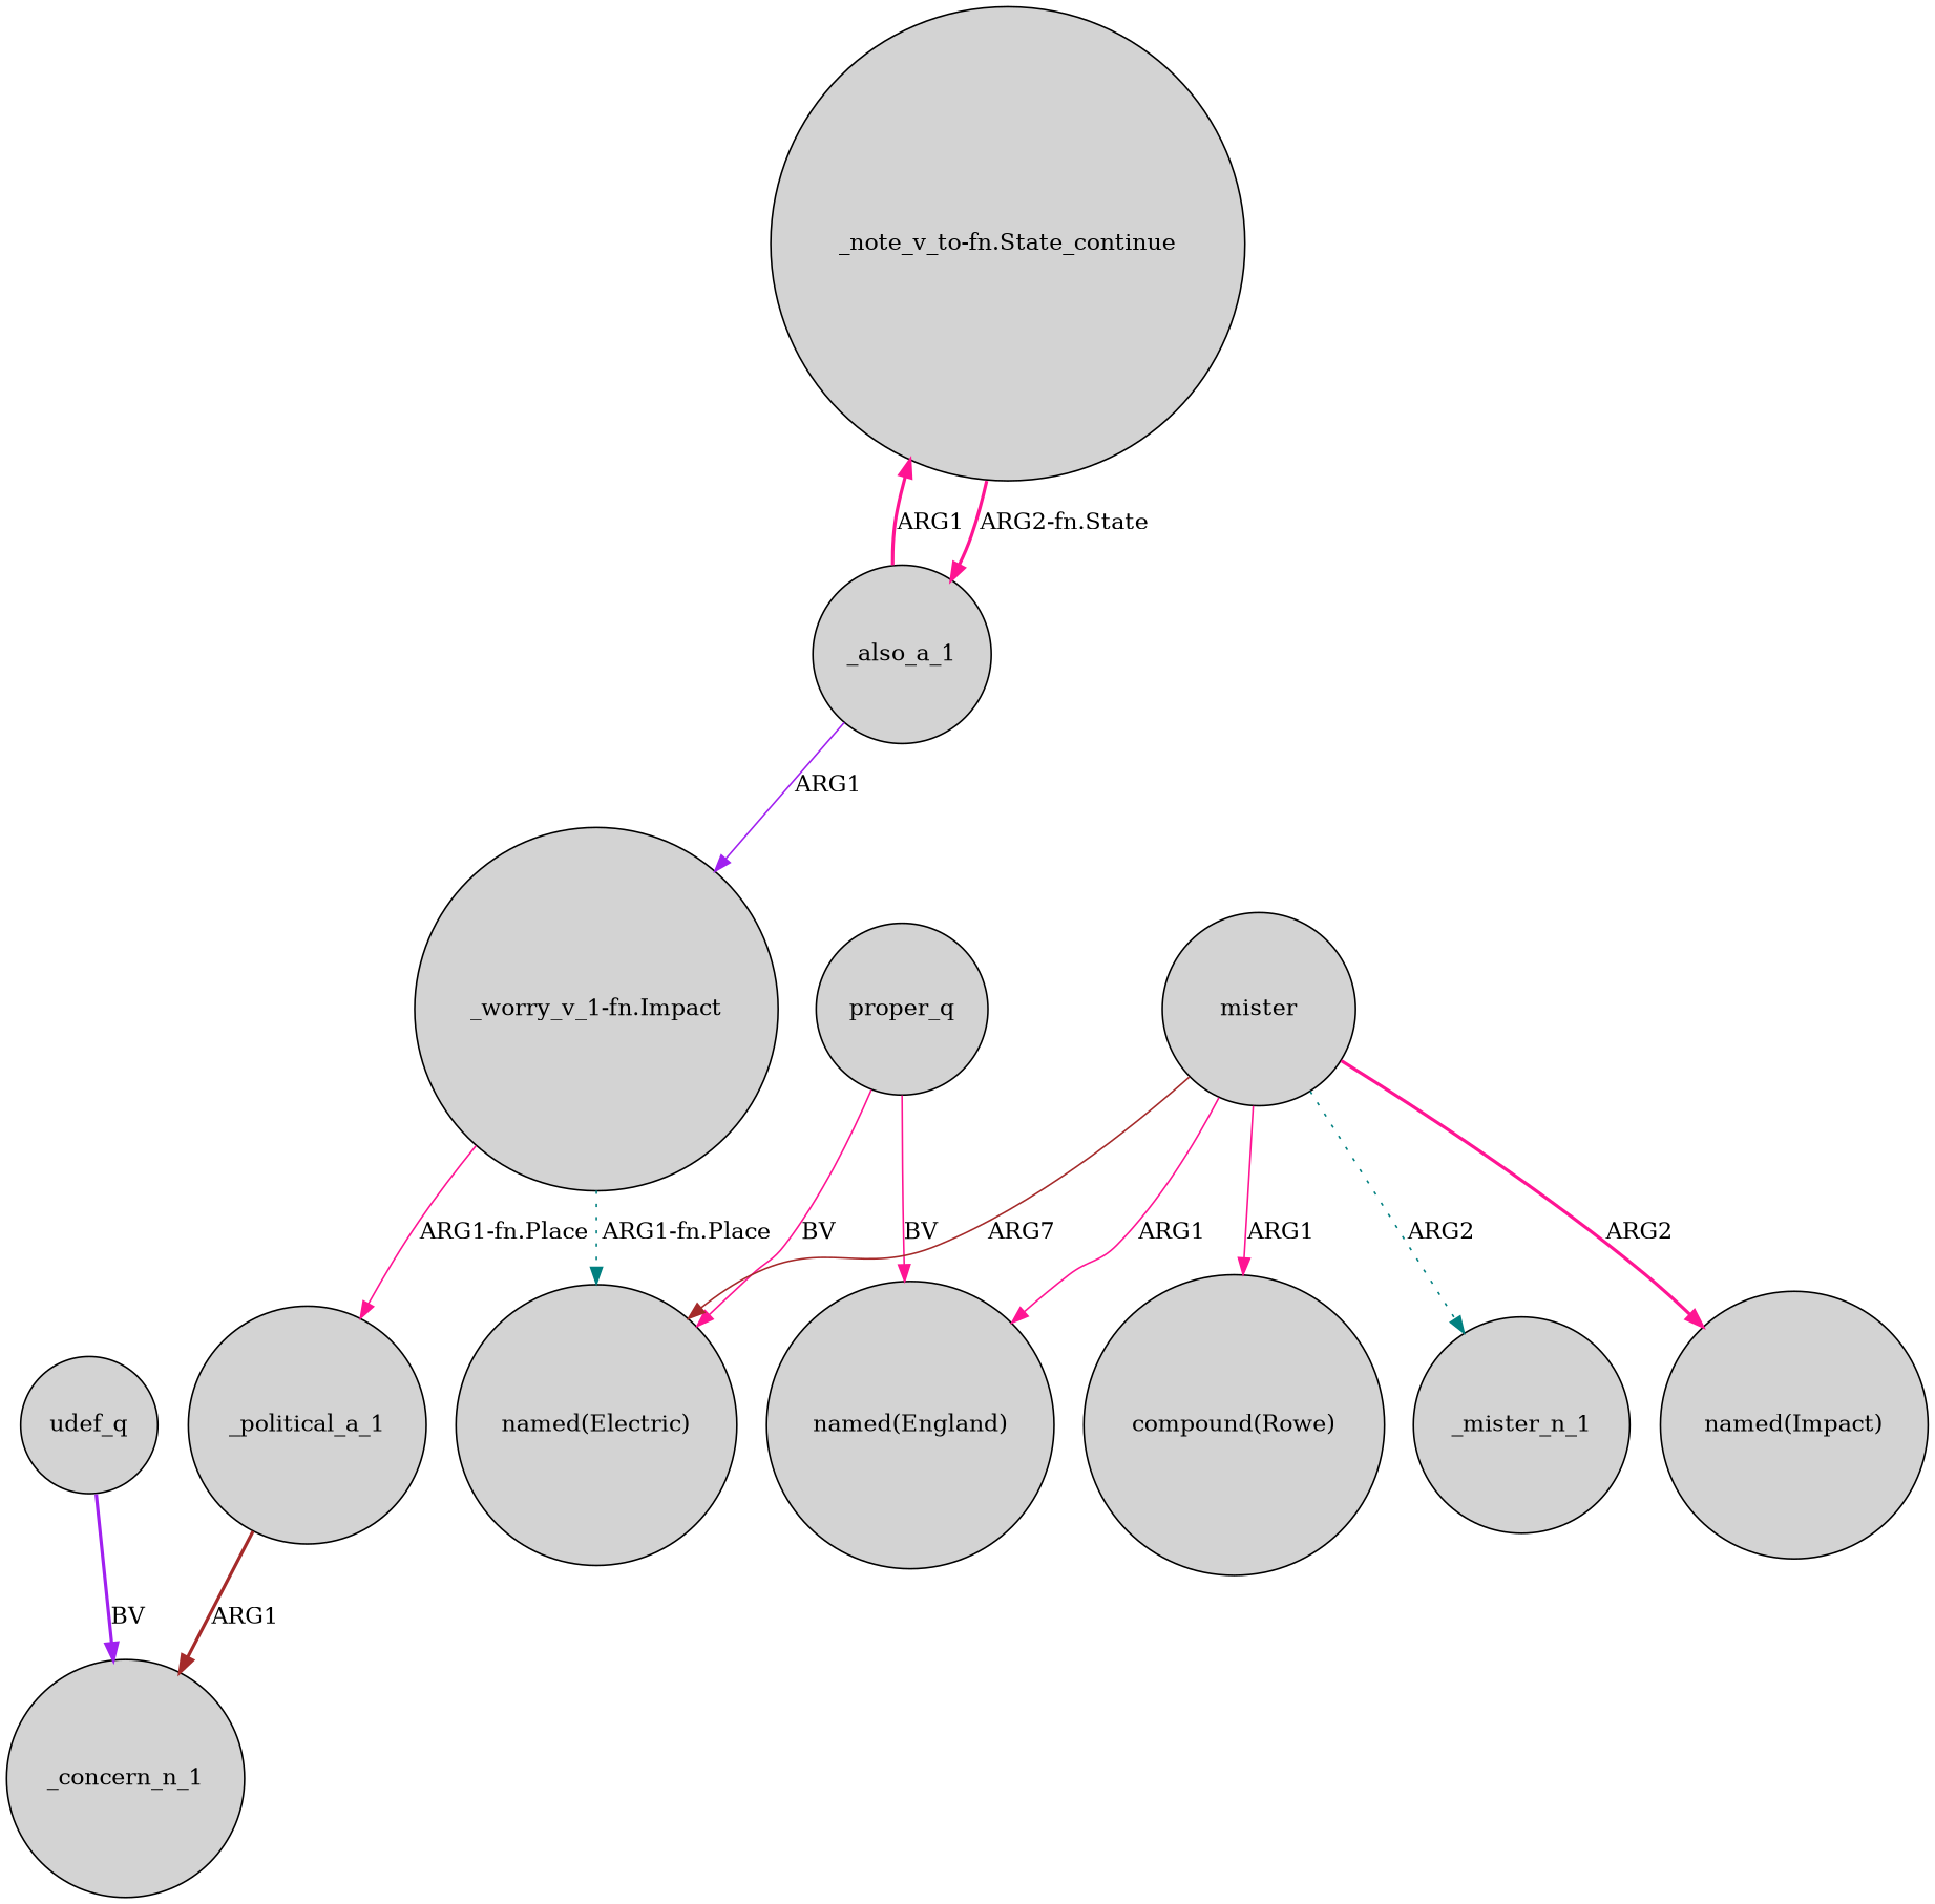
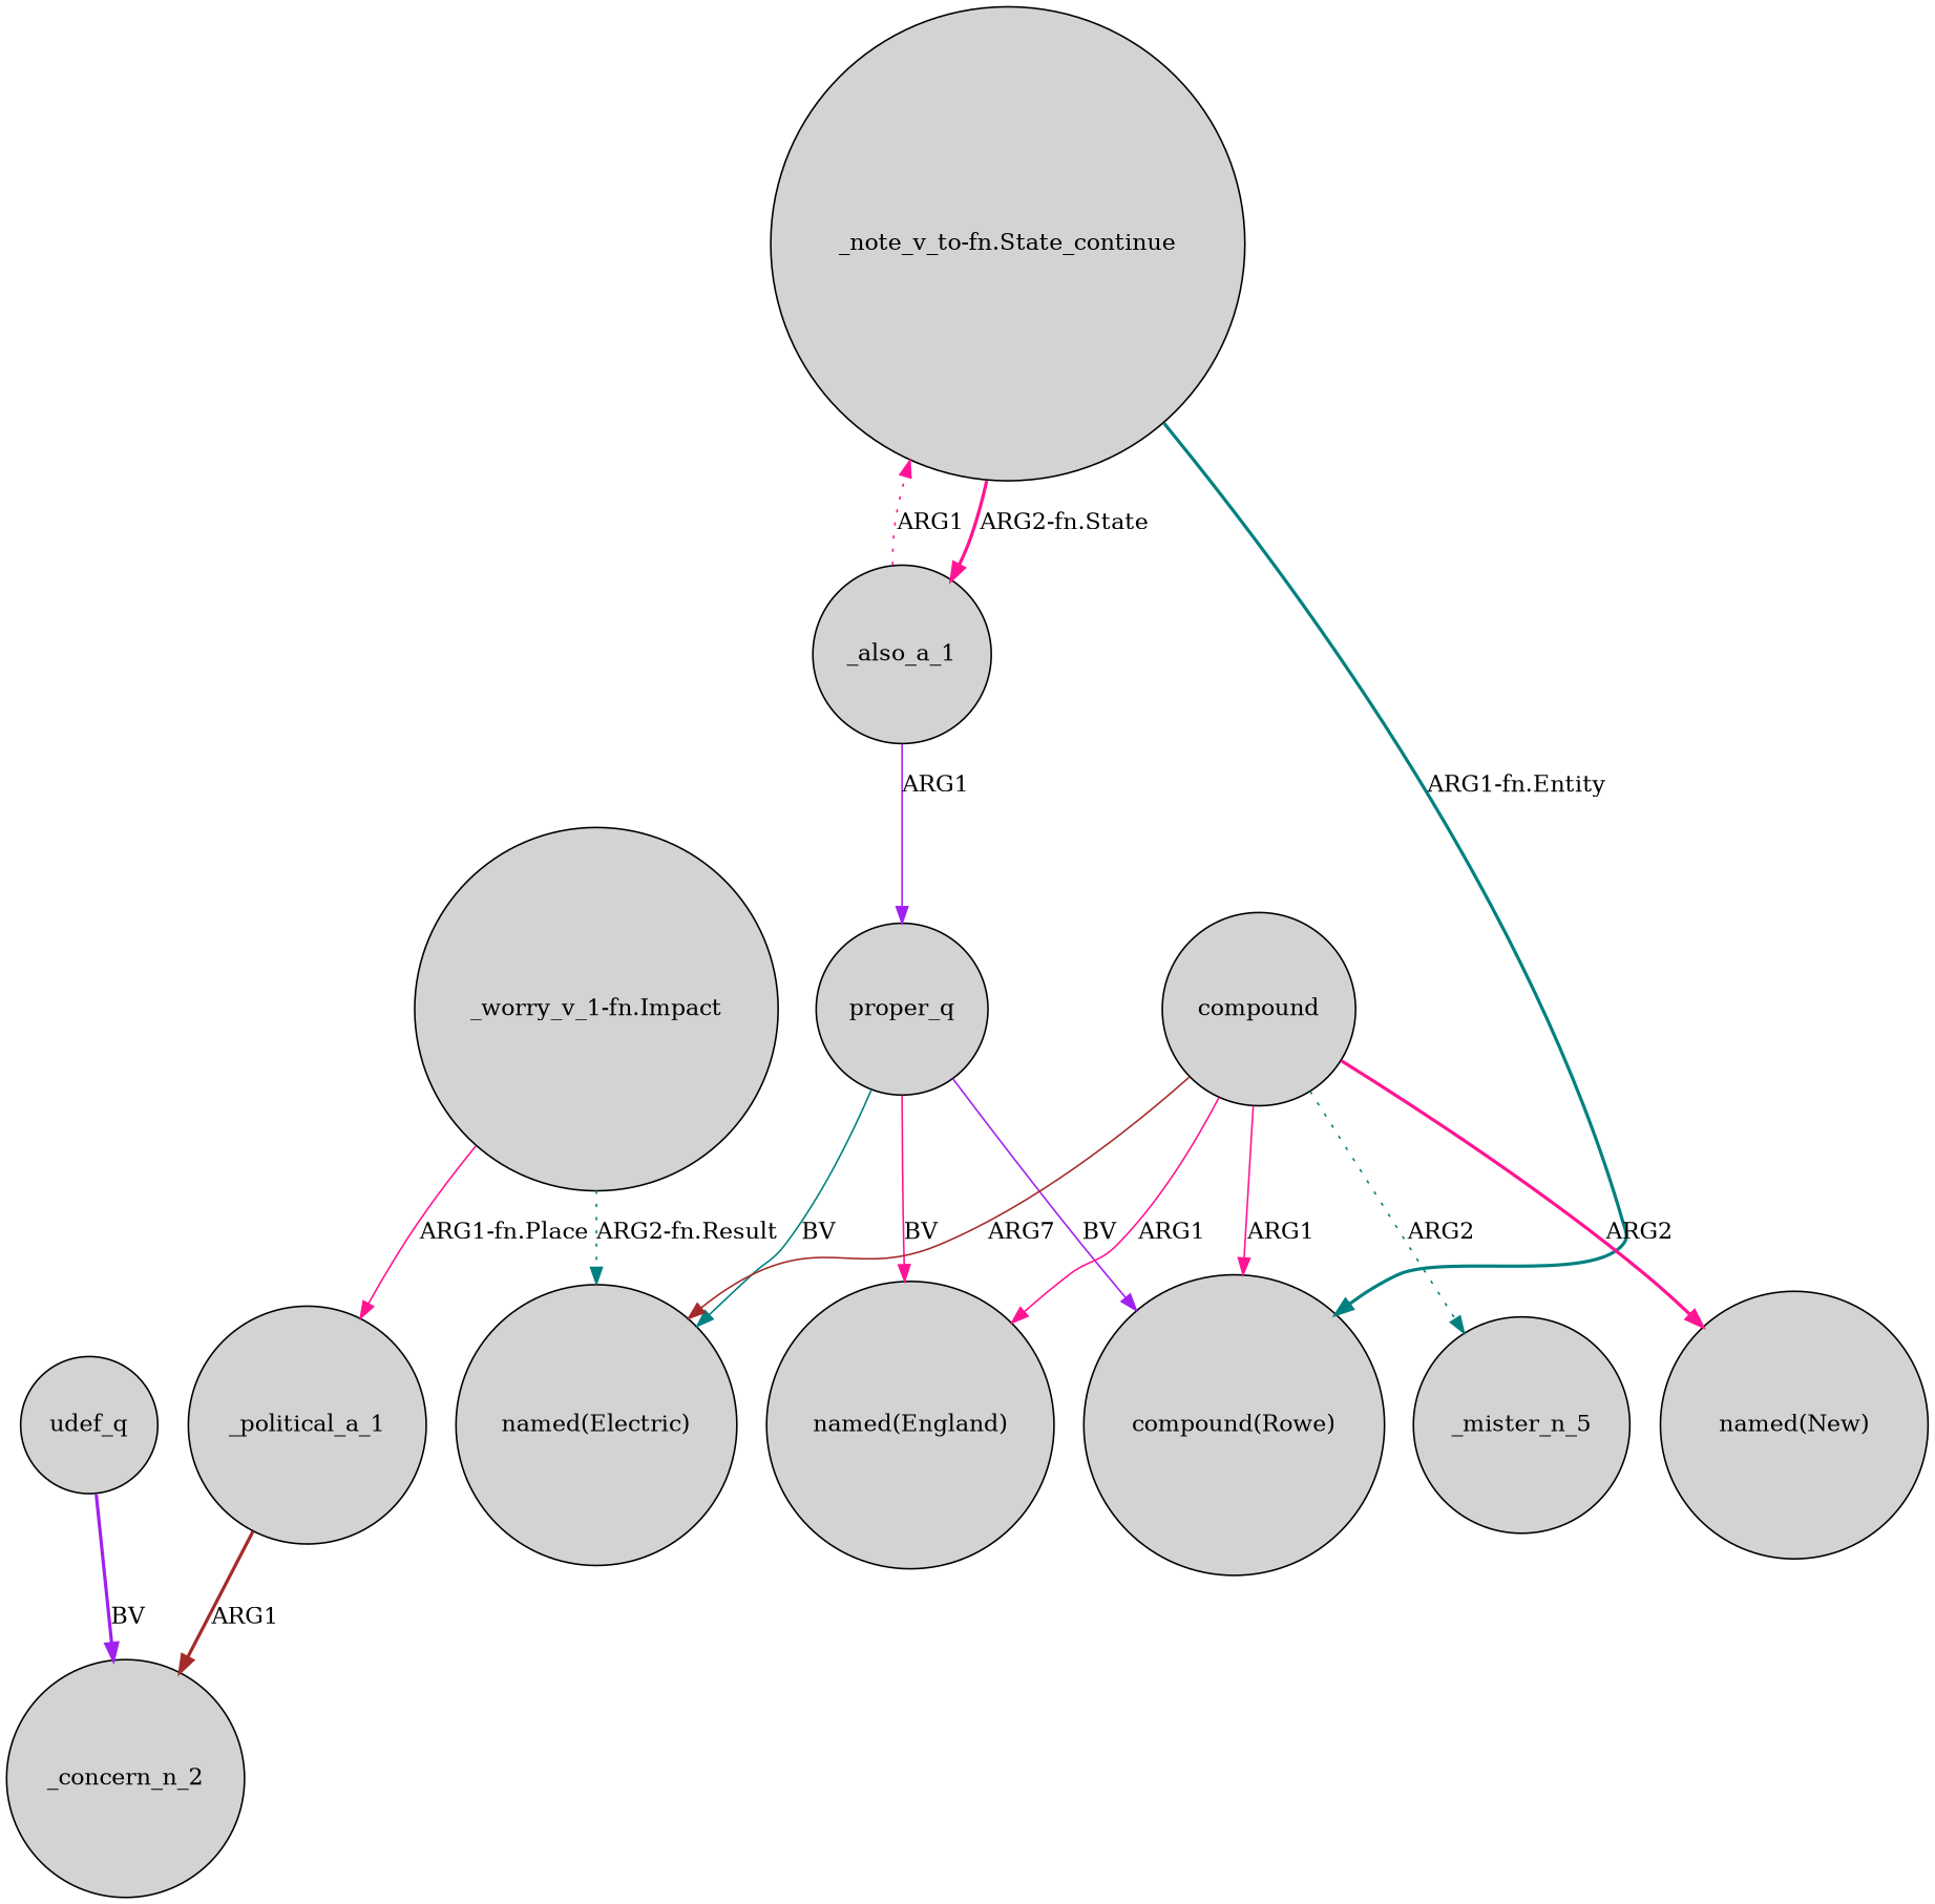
  digraph {
    node [shape=circle style=filled]
    edge [color=deeppink style=solid]
    udef_q
-   _concern_n_1
+   _concern_n_1 [label=_concern_n_2]
    n3 [label="compound(Rowe)"]
    proper_q
    "named(England)"
    "named(Electric)"
    "_note_v_to-fn.State_continue"
    _also_a_1
    "_worry_v_1-fn.Impact"
    _political_a_1
-   compound [label=mister]
-   _mister_n_1
-   "named(New)" [label="named(Impact)"]
+   compound
+   _mister_n_1 [label=_mister_n_5]
+   "named(New)"
    udef_q -> _concern_n_1 [color=purple label=BV style=bold]
+   proper_q -> n3 [color=purple label=BV]
    proper_q -> "named(England)" [label=BV]
-   proper_q -> "named(Electric)" [label=BV]
+   proper_q -> "named(Electric)" [color=teal label=BV]
+   "_note_v_to-fn.State_continue" -> n3 [color=teal label="ARG1-fn.Entity" style=bold]
    "_note_v_to-fn.State_continue" -> _also_a_1 [label="ARG2-fn.State" style=bold]
-   _also_a_1 -> "_note_v_to-fn.State_continue" [label=ARG1 style=bold]
-   _also_a_1 -> "_worry_v_1-fn.Impact" [color=purple label=ARG1]
-   "_worry_v_1-fn.Impact" -> "named(Electric)" [color=teal label="ARG1-fn.Place" style=dotted]
+   _also_a_1 -> "_note_v_to-fn.State_continue" [label=ARG1 style=dotted]
+   _also_a_1 -> proper_q [color=purple label=ARG1]
+   "_worry_v_1-fn.Impact" -> "named(Electric)" [color=teal label="ARG2-fn.Result" style=dotted]
    "_worry_v_1-fn.Impact" -> _political_a_1 [label="ARG1-fn.Place"]
    _political_a_1 -> _concern_n_1 [color=brown label=ARG1 style=bold]
    compound -> n3 [label=ARG1]
    compound -> "named(England)" [label=ARG1]
    compound -> "named(Electric)" [color=brown label=ARG7]
    compound -> _mister_n_1 [color=teal label=ARG2 style=dotted]
    compound -> "named(New)" [label=ARG2 style=bold]
  }
